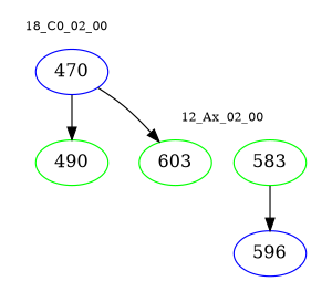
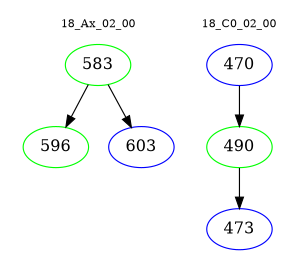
  digraph {
    node [color=blue]
    edge [color=black]
-   n1 [label=596]
+   n1 [color=green label=596]
    n2 [color=green label=583]
-   n3 [color=green label=603]
+   n3 [label=603]
    n4 [label=470]
    n5 [color=green label=490]
+   n6 [label=473]
    subgraph cluster_1 {
      color=white
      fontsize=10
-     label="12_Ax_02_00"
+     label="18_Ax_02_00"
      n1
      n2
      n3
    }
    subgraph cluster_2 {
      color=white
      fontsize=10
      label="18_C0_02_00"
      n4
      n5
+     n6
    }
    n2 -> n1
-   n4 -> n3
+   n2 -> n3
    n4 -> n5
+   n5 -> n6
  }
